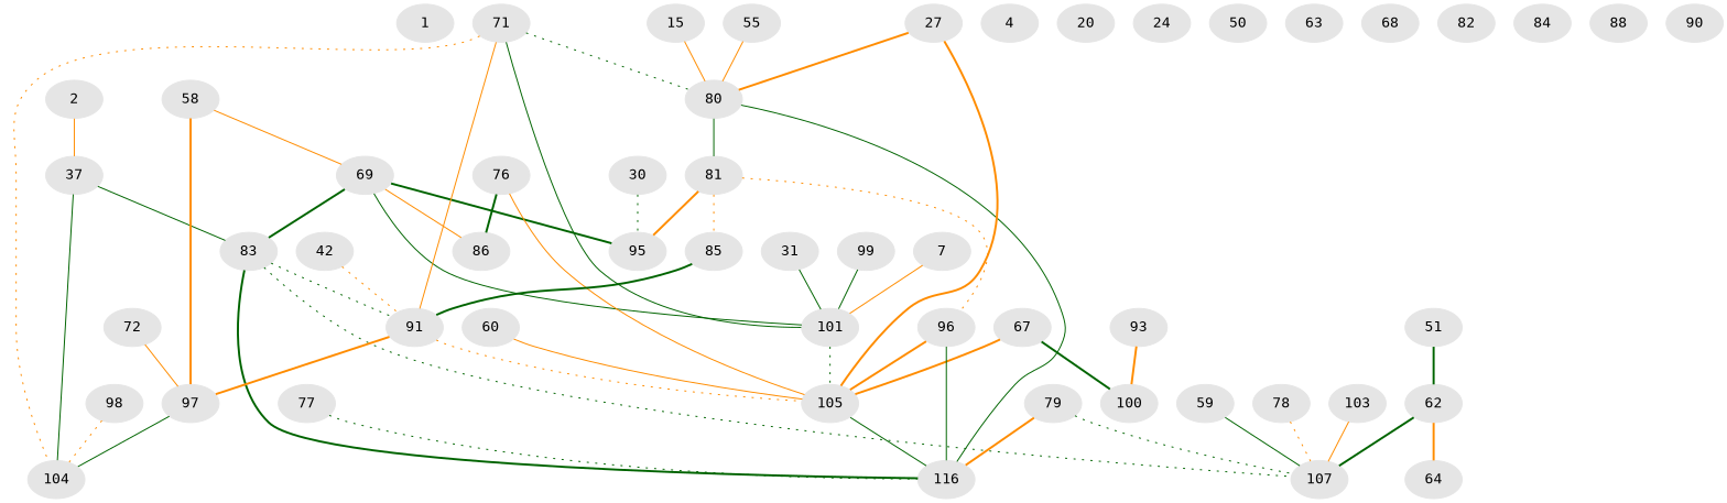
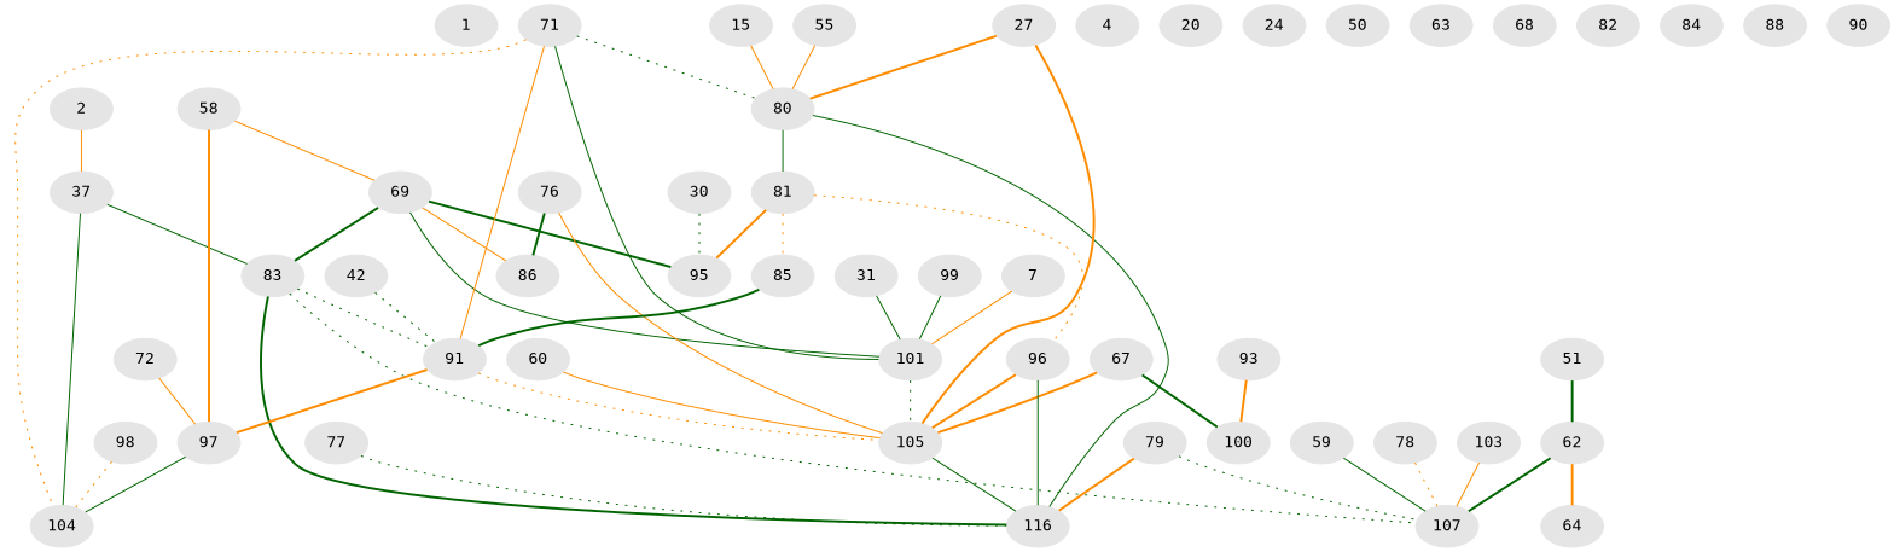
  graph {
    fontname="DejaVu Sans Mono"
    node [color=gray90 fontname="DejaVu Sans Mono" style=filled]
    edge [color=darkorange fontname="DejaVu Sans Mono" style=solid]
    1
    2
    37
    83 [super="+16+39+74"]
    104 [super="+57"]
    4
    101 [super="+61+52"]
    105 [super="+33+38"]
    7
    80 [super="+73"]
    n11 [label=116 super="+22+17"]
    81
    15
    20
    24
    27 [super="+25"]
    95 [super="+53"]
    30
    31
    91 [super="+40"]
    107 [super="+6+102"]
    79 [super="+14+46"]
    42
    97
    50
    62 [super="+56"]
    64 [super="+48"]
    51
    55
    58 [super="+29"]
    69 [super="+5+47"]
    86 [super="+23+70"]
    59
    60 [super="+34"]
    63
    100 [super="+89+87"]
    67
    68
    71 [super="+65+66"]
    72
    76
    77
    78
    85 [super="+44"]
    96 [super="+21+12+75+94"]
    82 [super="+54"]
    84
    88 [super="+49"]
    90
    93
    98
    99
    103
    2 -- 37
    37 -- 83 [color=darkgreen]
    37 -- 104 [color=darkgreen weight=2]
    83 -- n11 [color=darkgreen style=bold]
    83 -- 91 [color=darkgreen style=dotted]
    83 -- 107 [color=darkgreen style=dotted]
    101 -- 105 [color=darkgreen style=dotted weight=3]
    105 -- n11 [color=darkgreen]
    7 -- 101
    80 -- n11 [color=darkgreen]
    80 -- 81 [color=darkgreen weight=2]
    81 -- 95 [style=bold weight=2]
    81 -- 85 [style=dotted]
    81 -- 96 [style=dotted]
    15 -- 80
    27 -- 105 [style=bold]
    27 -- 80 [style=bold]
    30 -- 95 [color=darkgreen style=dotted]
    31 -- 101 [color=darkgreen]
    91 -- 105 [style=dotted]
    91 -- 97 [style=bold weight=2]
    79 -- n11 [style=bold weight=2]
    79 -- 107 [color=darkgreen style=dotted]
-   42 -- 91 [style=dotted]
+   42 -- 91 [color=darkgreen style=dotted]
    97 -- 104 [color=darkgreen]
    62 -- 107 [color=darkgreen style=bold weight=3]
    62 -- 64 [style=bold]
    51 -- 62 [color=darkgreen style=bold]
    55 -- 80
    58 -- 97 [style=bold weight=2]
    58 -- 69
    69 -- 83 [color=darkgreen style=bold]
    69 -- 101 [color=darkgreen]
    69 -- 95 [color=darkgreen style=bold weight=2]
    69 -- 86
    59 -- 107 [color=darkgreen]
    60 -- 105
    67 -- 105 [style=bold weight=2]
    67 -- 100 [color=darkgreen style=bold]
    71 -- 104 [style=dotted]
    71 -- 101 [color=darkgreen]
    71 -- 80 [color=darkgreen style=dotted]
    71 -- 91
    72 -- 97
    76 -- 105
    76 -- 86 [color=darkgreen style=bold]
    77 -- n11 [color=darkgreen style=dotted]
    78 -- 107 [style=dotted]
    85 -- 91 [color=darkgreen style=bold]
    96 -- 105 [style=bold]
    96 -- n11 [color=darkgreen]
    93 -- 100 [style=bold]
    98 -- 104 [style=dotted]
    99 -- 101 [color=darkgreen]
    103 -- 107
  }
